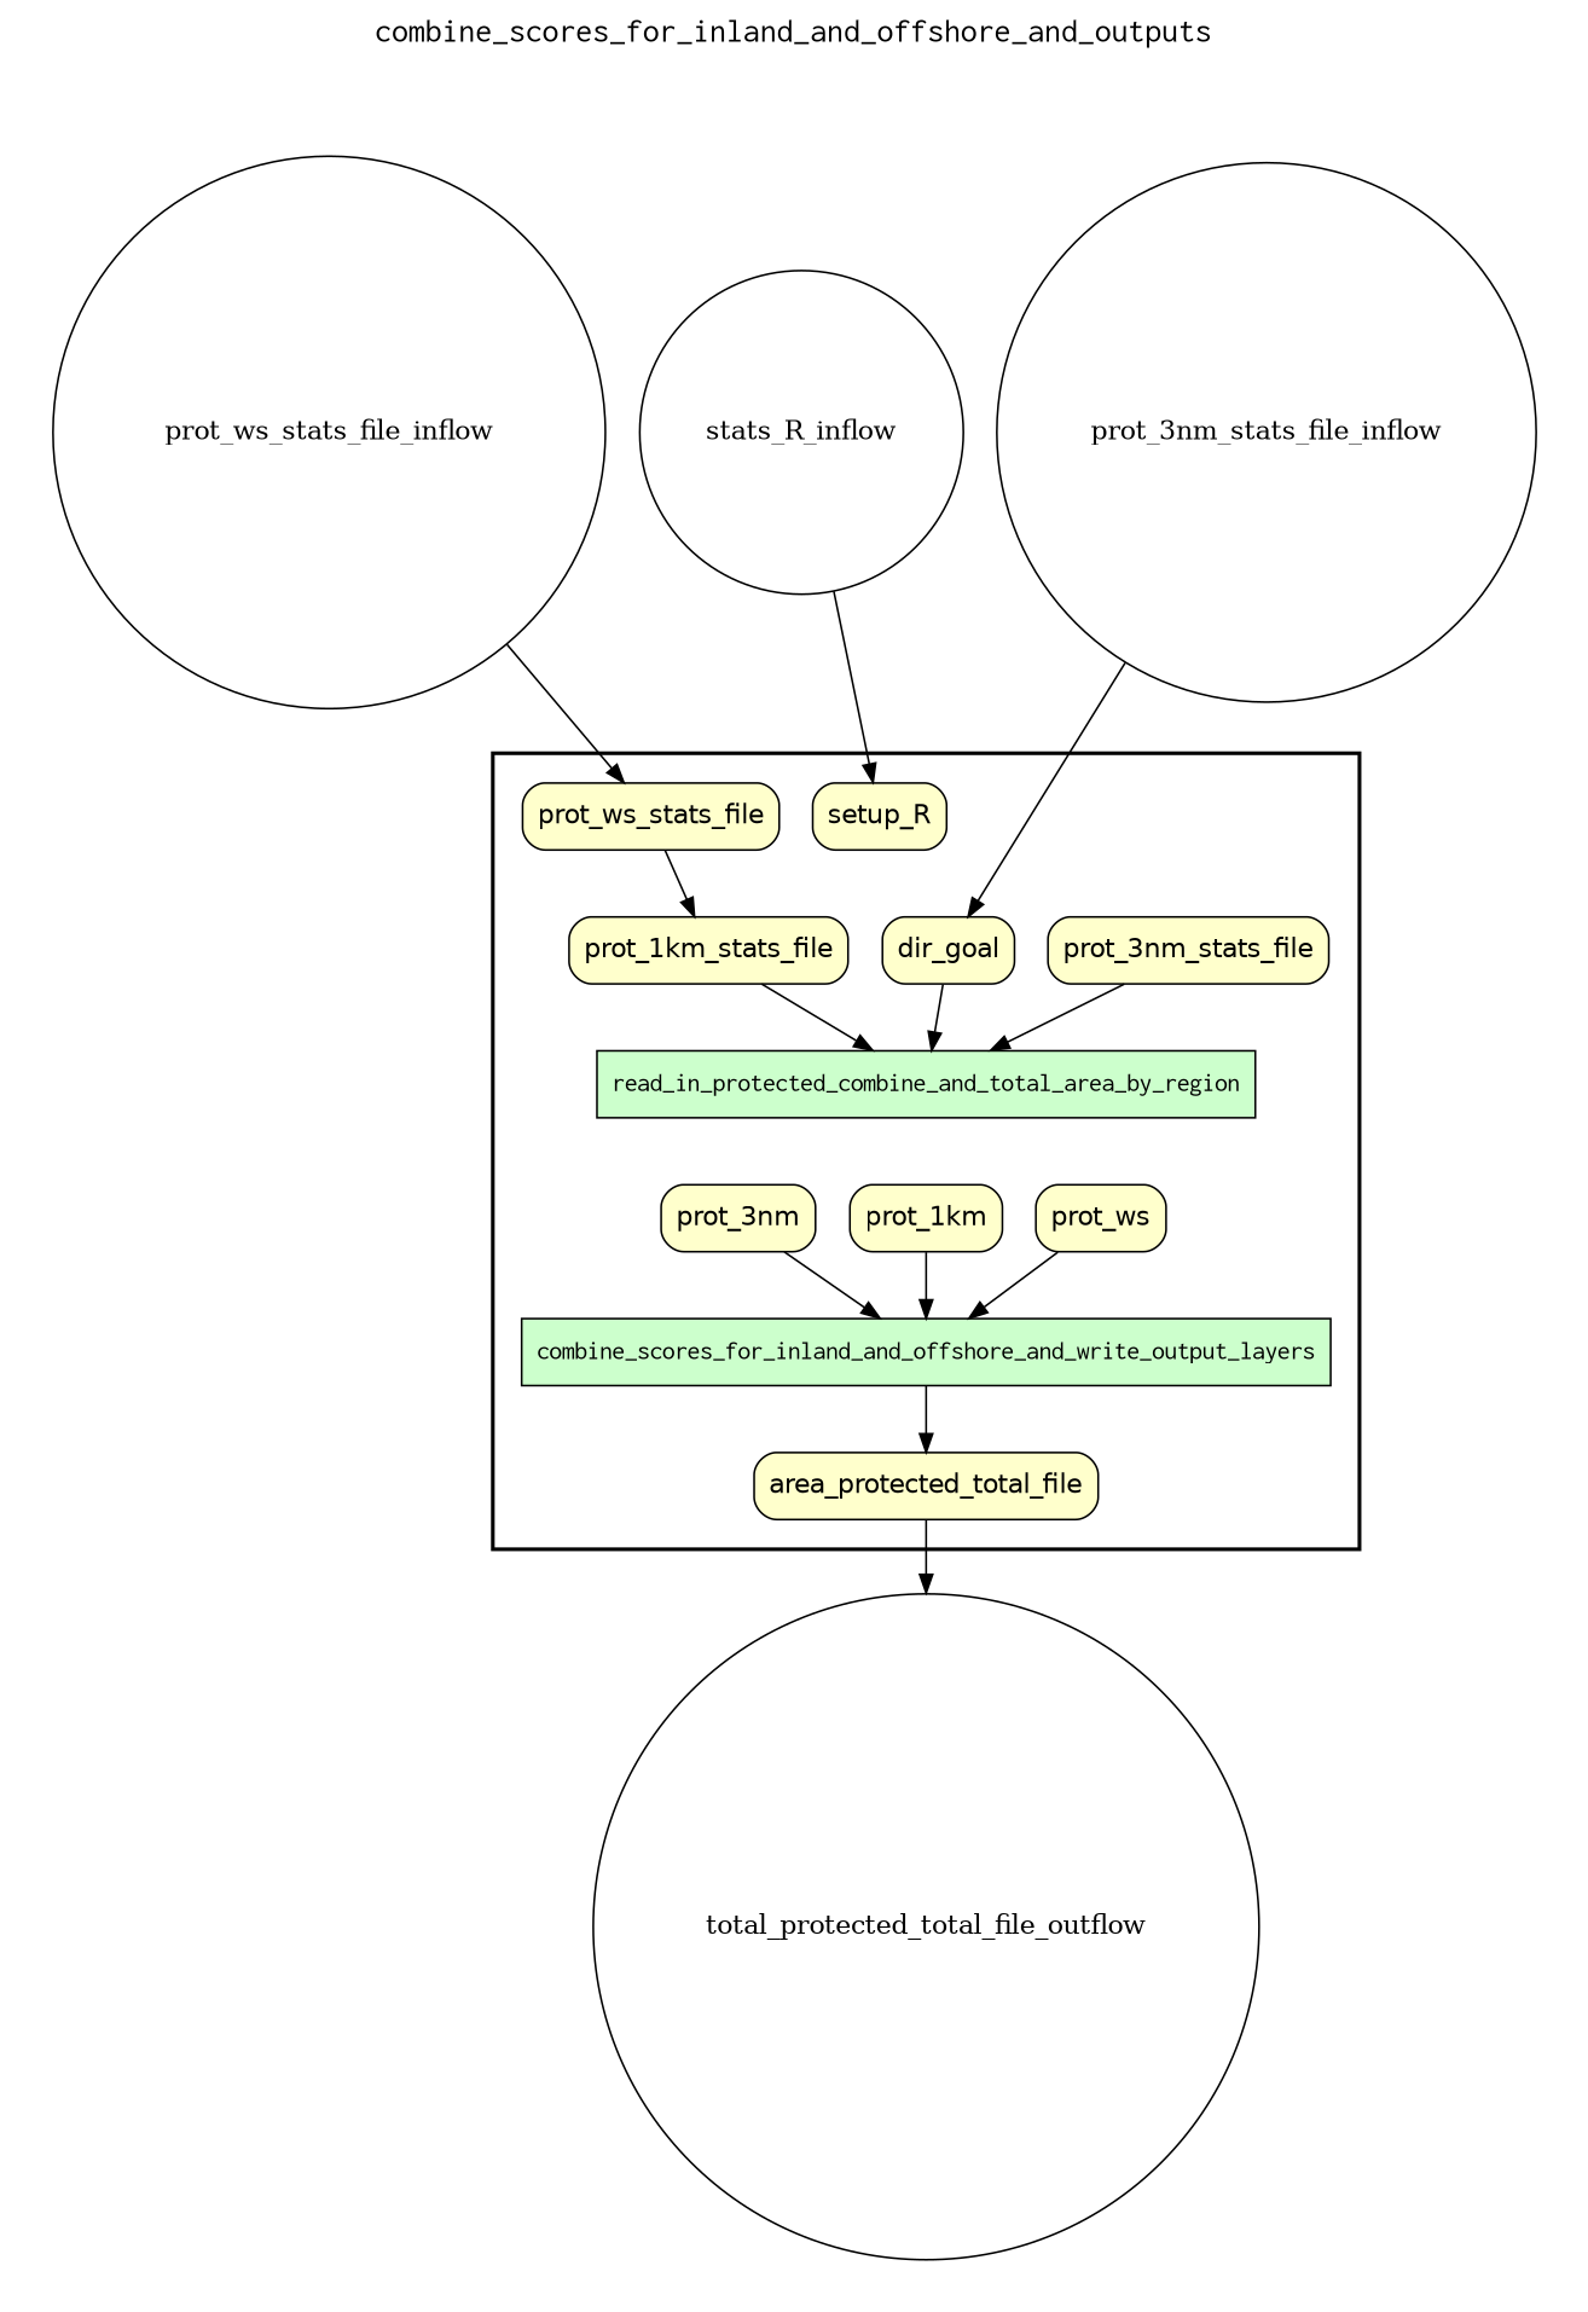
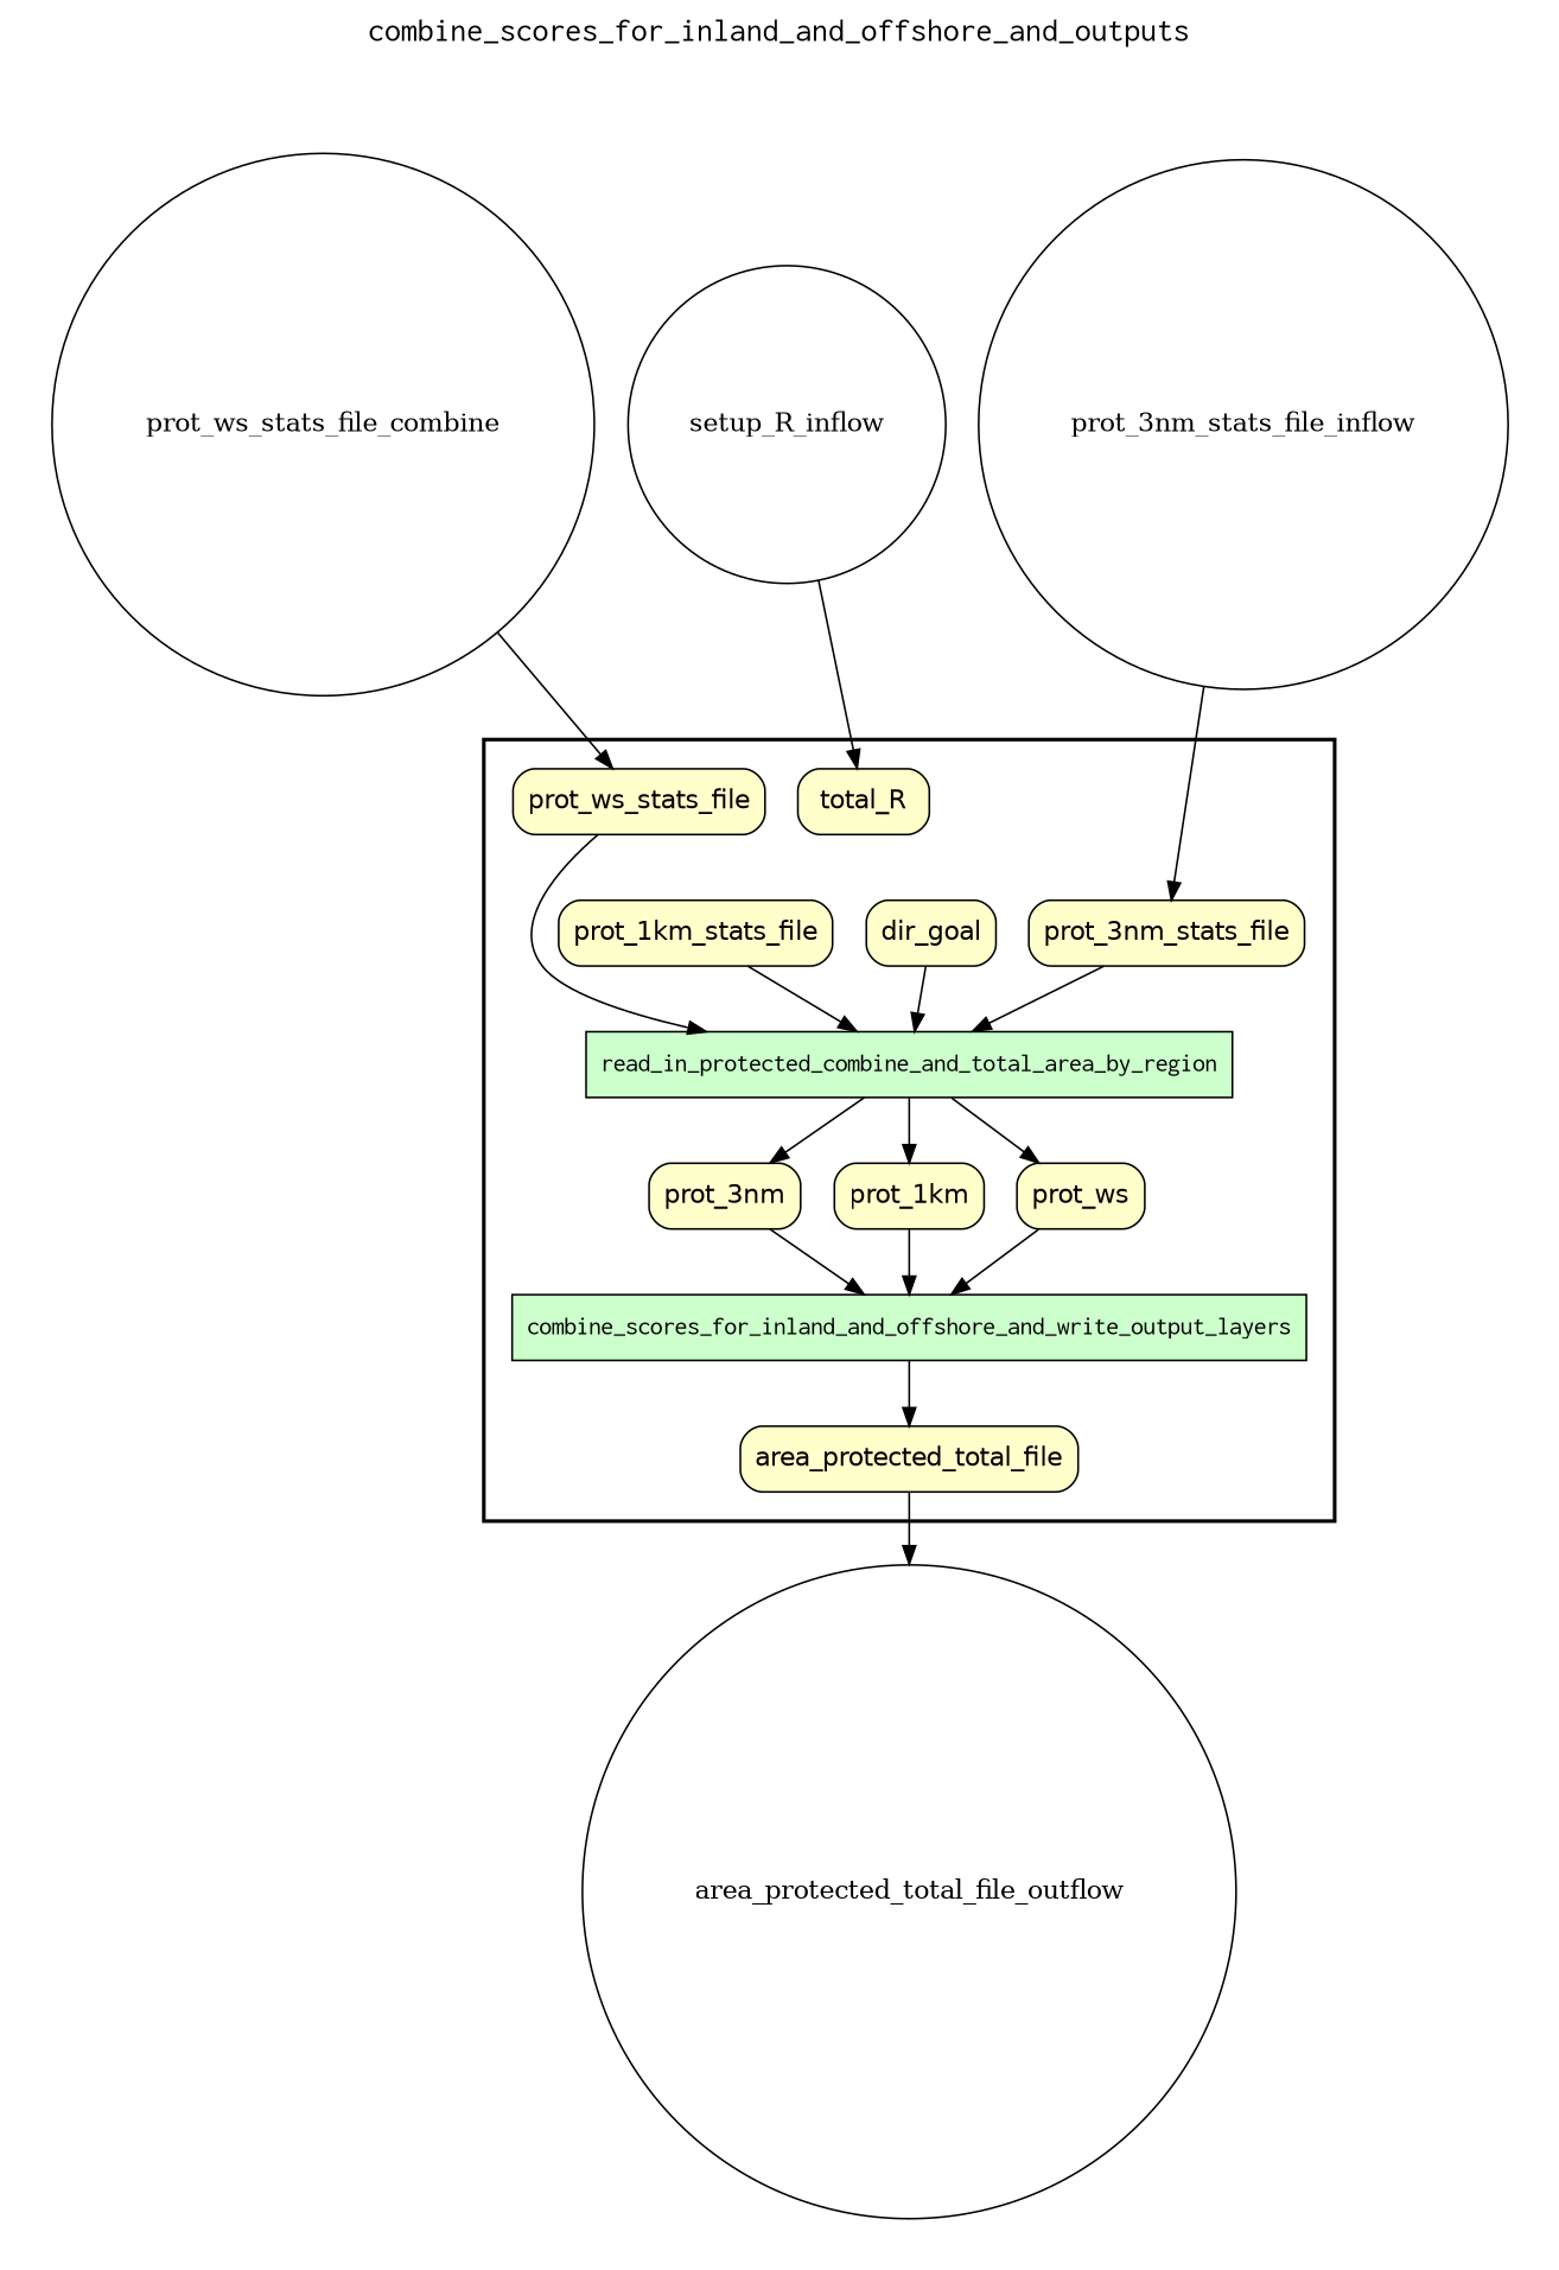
  digraph {
    fontname=Courier
    fontsize=18
    label=combine_scores_for_inland_and_offshore_and_outputs
    labelloc=t
    rankdir=TB
    node [fillcolor="#FFFFCC" fontname=Helvetica peripheries=1 shape=box style="rounded,filled"]
    n1 [fillcolor="#CCFFCC" fontname=Courier label=read_in_protected_combine_and_total_area_by_region style=filled]
    combine_scores_for_inland_and_offshore_and_write_output_layers [fillcolor="#CCFFCC" fontname=Courier style=filled]
-   setup_R
+   setup_R [label=total_R]
    dir_goal
    prot_3nm_stats_file
    prot_1km_stats_file
    prot_ws_stats_file
    prot_3nm
    prot_1km
    prot_ws
    area_protected_total_file
-   setup_R_inflow [fillcolor="#FFFFFF" shape=circle width=0.2 label=stats_R_inflow fontname="" style=""]
+   setup_R_inflow [fillcolor="#FFFFFF" shape=circle width=0.2 fontname="" style=""]
    prot_3nm_stats_file_inflow [fillcolor="#FFFFFF" shape=circle width=0.2 fontname="" style=""]
-   prot_ws_stats_file_inflow [fillcolor="#FFFFFF" shape=circle width=0.2 fontname="" style=""]
-   area_protected_total_file_outflow [fillcolor="#FFFFFF" shape=circle width=0.2 label=total_protected_total_file_outflow fontname="" style=""]
+   prot_ws_stats_file_inflow [fillcolor="#FFFFFF" shape=circle width=0.2 label=prot_ws_stats_file_combine fontname="" style=""]
+   area_protected_total_file_outflow [fillcolor="#FFFFFF" shape=circle width=0.2 fontname="" style=""]
    subgraph cluster_1 {
      color=black
      label=""
      penwidth=2
      subgraph cluster_2 {
        color=white
        label=""
        penwidth=2
        n1
        combine_scores_for_inland_and_offshore_and_write_output_layers
        setup_R
        dir_goal
        prot_3nm_stats_file
        prot_1km_stats_file
        prot_ws_stats_file
        prot_3nm
        prot_1km
        prot_ws
        area_protected_total_file
      }
    }
    subgraph cluster_3 {
      color=white
      label=""
      penwidth=2
      subgraph cluster_4 {
        color=white
        label=""
        penwidth=2
        setup_R_inflow
        prot_3nm_stats_file_inflow
        prot_ws_stats_file_inflow
      }
    }
    subgraph cluster_5 {
      color=white
      label=""
      penwidth=2
      subgraph cluster_6 {
        color=white
        label=""
        penwidth=2
        area_protected_total_file_outflow
      }
    }
+   n1 -> prot_3nm
+   n1 -> prot_1km
+   n1 -> prot_ws
    combine_scores_for_inland_and_offshore_and_write_output_layers -> area_protected_total_file
    dir_goal -> n1
    prot_3nm_stats_file -> n1
    prot_1km_stats_file -> n1
-   prot_ws_stats_file -> prot_1km_stats_file
+   prot_ws_stats_file -> n1
    prot_3nm -> combine_scores_for_inland_and_offshore_and_write_output_layers
    prot_1km -> combine_scores_for_inland_and_offshore_and_write_output_layers
    prot_ws -> combine_scores_for_inland_and_offshore_and_write_output_layers
    area_protected_total_file -> area_protected_total_file_outflow
    setup_R_inflow -> setup_R
-   prot_3nm_stats_file_inflow -> dir_goal
+   prot_3nm_stats_file_inflow -> prot_3nm_stats_file
    prot_ws_stats_file_inflow -> prot_ws_stats_file
  }
